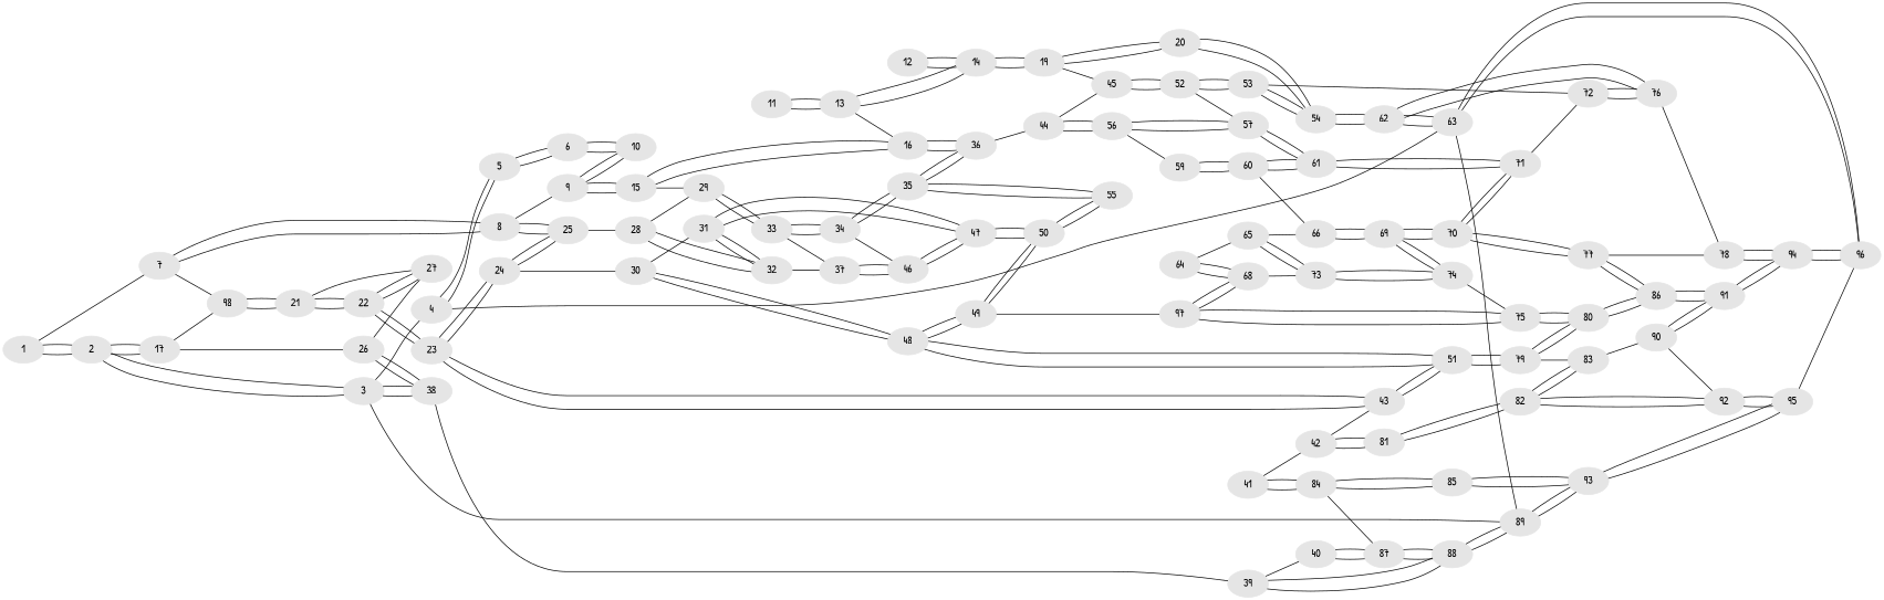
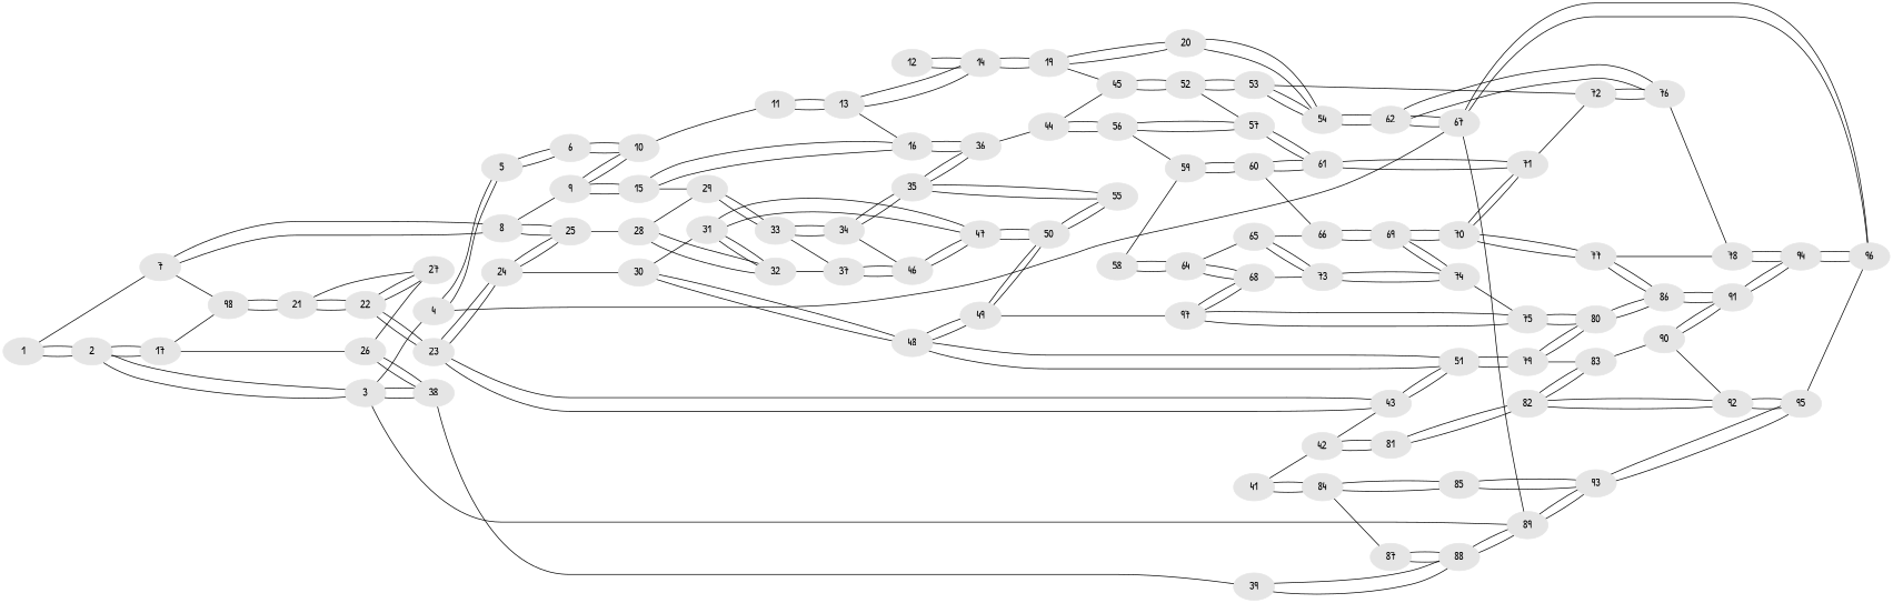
  graph {
    fontname="Patrick Hand"
    rankdir=LR
    node [color=gray90 fontname="Patrick Hand" style=filled]
    edge [fontname="Patrick Hand"]
    1
    2
    7
    3
    17
    8
    n7 [label=98]
    4
    38
    89
    26
    5
-   63
+   63 [label=67]
    39
    93
    6
    20
    54
    96
    10
    12
    14
    11
    9
    25
    21
    15
    28
    16
    29
    13
    19
    36
    45
    33
    44
    27
    22
    52
    62
    23
    24
    43
    30
    51
    31
    48
    32
    37
    34
    47
    49
    50
    46
    35
    55
    56
-   40
    88
    87
    41
    42
    84
    81
    85
    82
    79
    57
    59
    53
    n71 [label=97]
    68
    75
    80
    83
    72
    61
    76
+   58
    64
    60
    71
    65
    66
    69
    78
    73
    74
    70
    77
    86
    94
    91
    90
    92
    95
    1 -- 2
    1 -- 2
    1 -- 7
    2 -- 3
    2 -- 3
    2 -- 17
    2 -- 17
    7 -- 8
    7 -- 8
    7 -- n7
    3 -- 4
    3 -- 38
    3 -- 38
    3 -- 89
    17 -- n7
    17 -- 26
    8 -- 9
    8 -- 25
    8 -- 25
    n7 -- 21
    n7 -- 21
    4 -- 5
    4 -- 5
    4 -- 63
    38 -- 39
    89 -- 93
    89 -- 93
    26 -- 38
    26 -- 38
    26 -- 27
    5 -- 6
    5 -- 6
    63 -- 89
    63 -- 96
    63 -- 96
-   39 -- 40
    39 -- 88
    39 -- 88
    93 -- 95
    93 -- 95
    6 -- 10
    6 -- 10
    20 -- 54
    20 -- 54
    54 -- 62
    54 -- 62
+   10 -- 11
    12 -- 14
    12 -- 14
    14 -- 19
    14 -- 19
    11 -- 13
    11 -- 13
    9 -- 10
    9 -- 10
    9 -- 15
    9 -- 15
    25 -- 28
    21 -- 27
    21 -- 22
    21 -- 22
    15 -- 16
    15 -- 16
    15 -- 29
    28 -- 29
    28 -- 32
    28 -- 32
    16 -- 36
    16 -- 36
    29 -- 33
    29 -- 33
    13 -- 14
    13 -- 14
    13 -- 16
    19 -- 20
    19 -- 20
    19 -- 45
    36 -- 44
    45 -- 52
    45 -- 52
    33 -- 37
    33 -- 34
    33 -- 34
    44 -- 45
    44 -- 56
    44 -- 56
    22 -- 27
    22 -- 27
    22 -- 23
    22 -- 23
    52 -- 57
    52 -- 53
    52 -- 53
    62 -- 63
    62 -- 63
    62 -- 76
    62 -- 76
    23 -- 24
    23 -- 24
    23 -- 43
    23 -- 43
    24 -- 25
    24 -- 25
    24 -- 30
    43 -- 51
    43 -- 51
    30 -- 31
    30 -- 48
    30 -- 48
    51 -- 79
    51 -- 79
    31 -- 32
    31 -- 32
    31 -- 47
    31 -- 47
    48 -- 51
    48 -- 51
    48 -- 49
    48 -- 49
    32 -- 37
    37 -- 46
    37 -- 46
    34 -- 46
    34 -- 35
    34 -- 35
    47 -- 50
    47 -- 50
    49 -- 50
    49 -- 50
    49 -- n71
    50 -- 55
    50 -- 55
    46 -- 47
    46 -- 47
    35 -- 36
    35 -- 36
    35 -- 55
    35 -- 55
    56 -- 57
    56 -- 57
    56 -- 59
-   40 -- 87
-   40 -- 87
    88 -- 89
    88 -- 89
    87 -- 88
    87 -- 88
    41 -- 42
    41 -- 84
    41 -- 84
    42 -- 43
    42 -- 81
    42 -- 81
    84 -- 87
    84 -- 85
    84 -- 85
    81 -- 82
    81 -- 82
    85 -- 93
    85 -- 93
    82 -- 83
    82 -- 83
    82 -- 92
    82 -- 92
    79 -- 80
    79 -- 80
    79 -- 83
    57 -- 61
    57 -- 61
    59 -- 60
    59 -- 60
    53 -- 54
    53 -- 54
    53 -- 72
    n71 -- 68
    n71 -- 68
    n71 -- 75
    n71 -- 75
    68 -- 73
    75 -- 80
    75 -- 80
    80 -- 86
    80 -- 86
    83 -- 90
    72 -- 76
    72 -- 76
    61 -- 71
    61 -- 71
    76 -- 78
+   58 -- 59
+   58 -- 64
+   58 -- 64
    64 -- 68
    64 -- 68
    64 -- 65
    60 -- 61
    60 -- 61
    60 -- 66
    71 -- 72
    65 -- 66
    65 -- 73
    65 -- 73
    66 -- 69
    66 -- 69
    69 -- 74
    69 -- 74
    69 -- 70
    69 -- 70
    78 -- 94
    78 -- 94
    73 -- 74
    73 -- 74
    74 -- 75
    70 -- 71
    70 -- 71
    70 -- 77
    70 -- 77
    77 -- 78
    77 -- 86
    77 -- 86
    86 -- 91
    86 -- 91
    94 -- 96
    94 -- 96
    91 -- 94
    91 -- 94
    90 -- 91
    90 -- 91
    90 -- 92
    92 -- 95
    92 -- 95
    95 -- 96
  }
